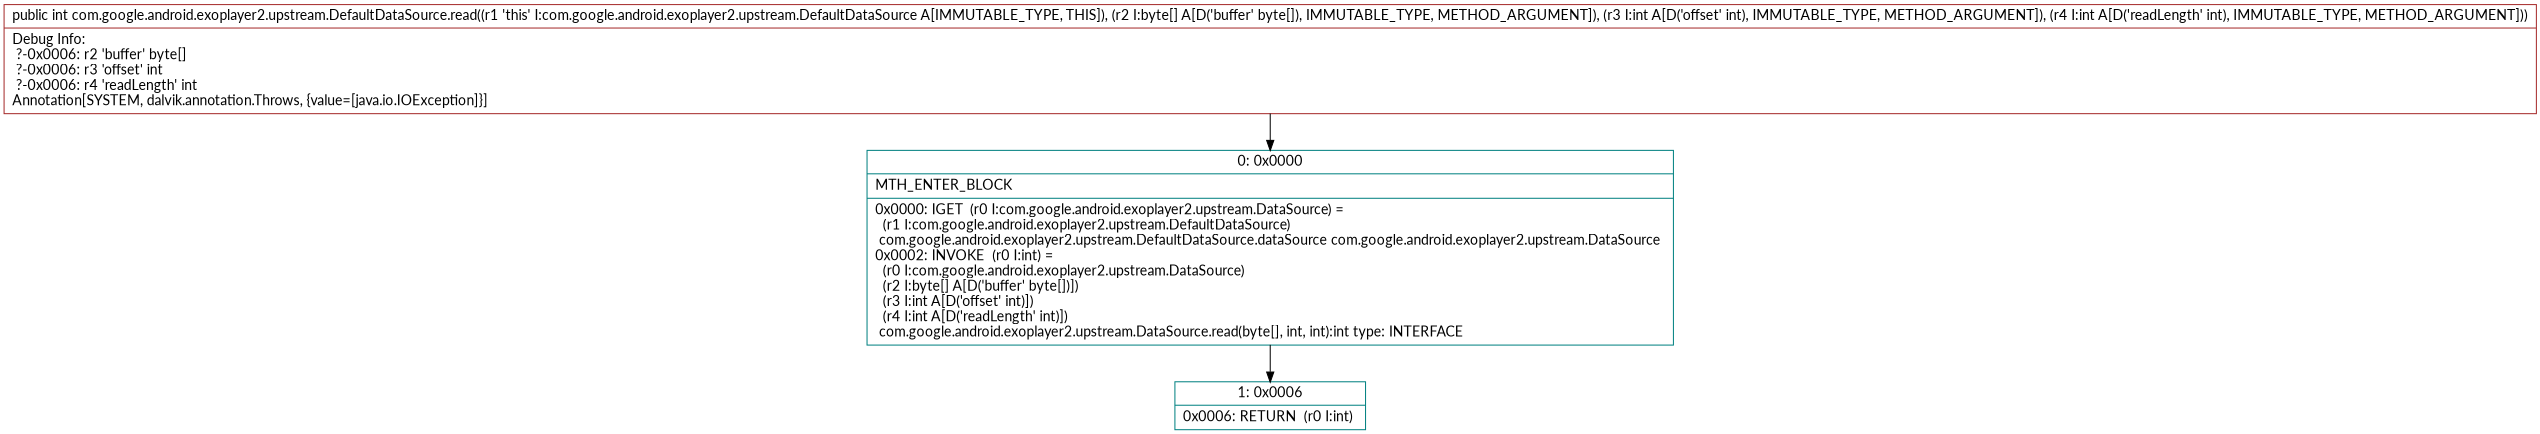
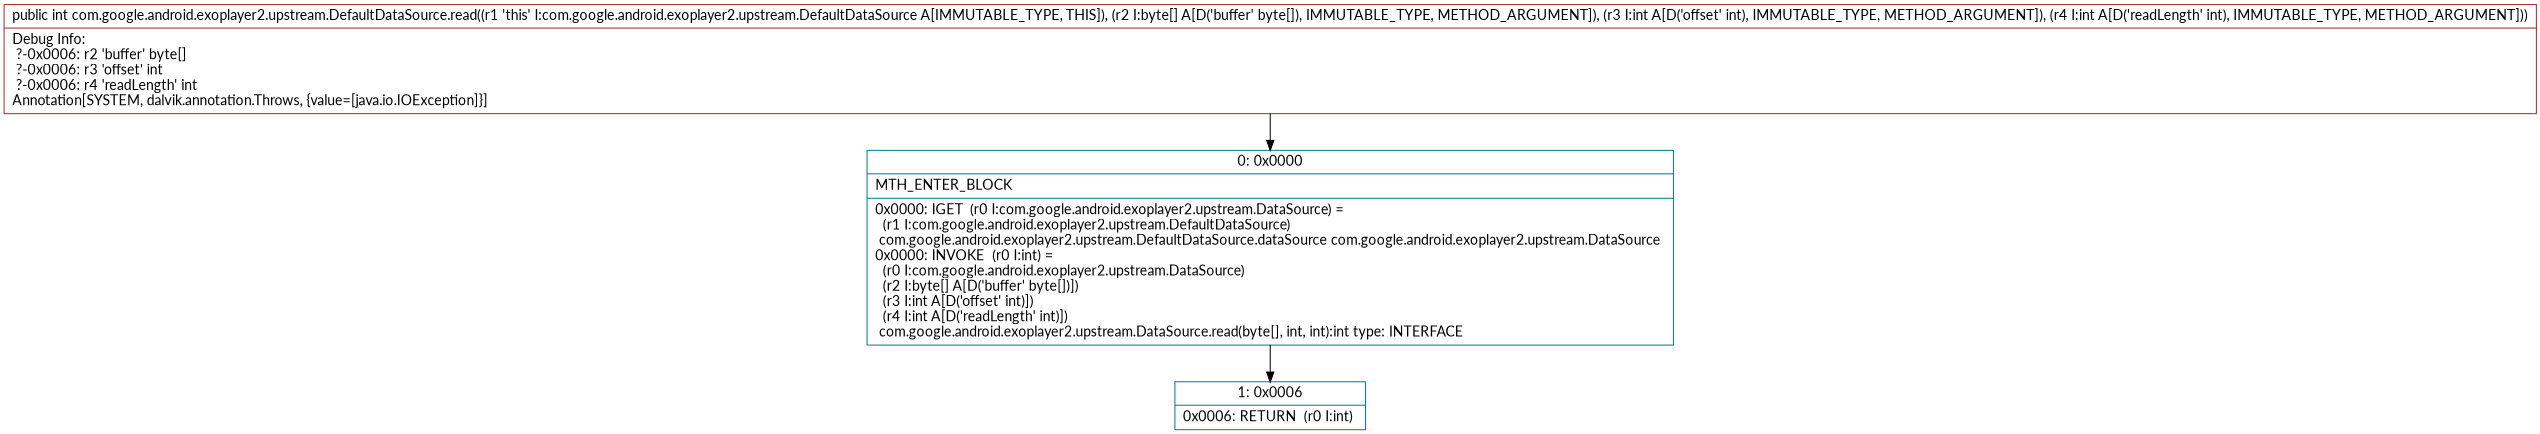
  digraph {
    fontname=Lato
    node [shape=record color=teal fontname=Lato]
    edge [fontname=Lato]
-   n1 [label="{0\:\ 0x0000|MTH_ENTER_BLOCK\l|0x0000: IGET  (r0 I:com.google.android.exoplayer2.upstream.DataSource) = \l  (r1 I:com.google.android.exoplayer2.upstream.DefaultDataSource)\l com.google.android.exoplayer2.upstream.DefaultDataSource.dataSource com.google.android.exoplayer2.upstream.DataSource \l0x0002: INVOKE  (r0 I:int) = \l  (r0 I:com.google.android.exoplayer2.upstream.DataSource)\l  (r2 I:byte[] A[D('buffer' byte[])])\l  (r3 I:int A[D('offset' int)])\l  (r4 I:int A[D('readLength' int)])\l com.google.android.exoplayer2.upstream.DataSource.read(byte[], int, int):int type: INTERFACE \l}"]
+   n1 [label="{0\:\ 0x0000|MTH_ENTER_BLOCK\l|0x0000: IGET  (r0 I:com.google.android.exoplayer2.upstream.DataSource) = \l  (r1 I:com.google.android.exoplayer2.upstream.DefaultDataSource)\l com.google.android.exoplayer2.upstream.DefaultDataSource.dataSource com.google.android.exoplayer2.upstream.DataSource \l0x0000: INVOKE  (r0 I:int) = \l  (r0 I:com.google.android.exoplayer2.upstream.DataSource)\l  (r2 I:byte[] A[D('buffer' byte[])])\l  (r3 I:int A[D('offset' int)])\l  (r4 I:int A[D('readLength' int)])\l com.google.android.exoplayer2.upstream.DataSource.read(byte[], int, int):int type: INTERFACE \l}"]
    n2 [label="{1\:\ 0x0006|0x0006: RETURN  (r0 I:int) \l}"]
    n3 [label="{public int com.google.android.exoplayer2.upstream.DefaultDataSource.read((r1 'this' I:com.google.android.exoplayer2.upstream.DefaultDataSource A[IMMUTABLE_TYPE, THIS]), (r2 I:byte[] A[D('buffer' byte[]), IMMUTABLE_TYPE, METHOD_ARGUMENT]), (r3 I:int A[D('offset' int), IMMUTABLE_TYPE, METHOD_ARGUMENT]), (r4 I:int A[D('readLength' int), IMMUTABLE_TYPE, METHOD_ARGUMENT]))  | Debug Info:\l  ?\-0x0006: r2 'buffer' byte[]\l  ?\-0x0006: r3 'offset' int\l  ?\-0x0006: r4 'readLength' int\lAnnotation[SYSTEM, dalvik.annotation.Throws, \{value=[java.io.IOException]\}]\l}" color=brown]
    n1 -> n2
    n3 -> n1
  }
